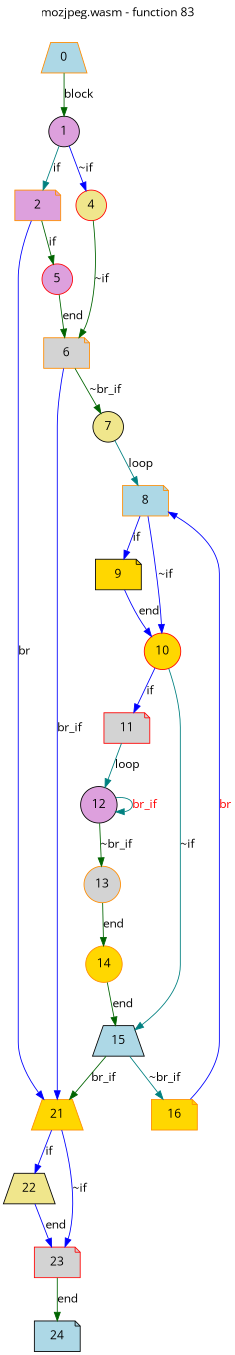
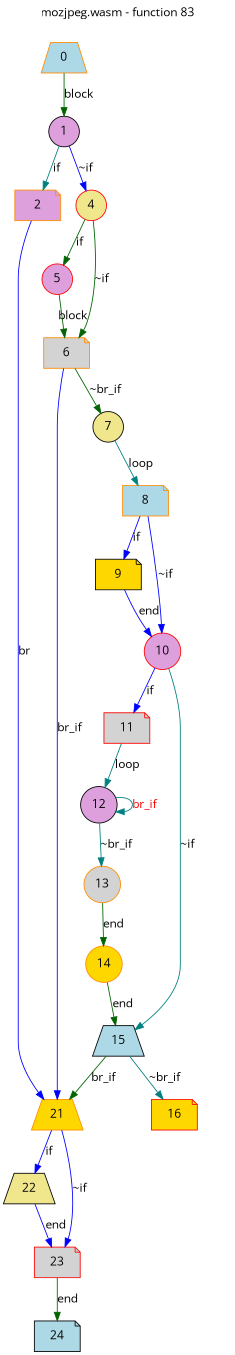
  digraph {
    fontname="Open Sans"
    label="mozjpeg.wasm - function 83"
    labelfontcolor=black
    labelfontname=Helvetica
    labelfontsize=16
    labelloc=t
    node [color=darkorange fillcolor=gold fontname="Open Sans" shape=circle style=filled]
    edge [color=blue fontname="Open Sans"]
    0 [fillcolor=lightblue shape=trapezium]
    1 [color=black fillcolor=plum]
    2 [fillcolor=plum shape=note]
    4 [color=red fillcolor=khaki]
    24 [color=black fillcolor=lightblue shape=note]
    21 [shape=trapezium]
    5 [color=red fillcolor=plum]
    6 [fillcolor=lightgrey shape=note]
    22 [color=black fillcolor=khaki shape=trapezium]
    23 [color=red fillcolor=lightgrey shape=note]
    7 [color=black fillcolor=khaki]
    8 [fillcolor=lightblue shape=note]
    9 [color=black shape=note]
-   10 [color=red]
+   10 [color=red fillcolor=plum]
    11 [color=red fillcolor=lightgrey shape=note]
    15 [color=black fillcolor=lightblue shape=trapezium]
    12 [color=black fillcolor=plum]
-   16 [shape=note]
+   16 [color=red shape=note]
    13 [fillcolor=lightgrey]
    14
    0 -> 1 [color=darkgreen label=block]
    1 -> 2 [color=teal label=if]
    1 -> 4 [label="~if"]
    2 -> 21 [label=br]
-   2 -> 5 [color=darkgreen label=if]
+   4 -> 5 [color=darkgreen label=if]
    4 -> 6 [color=darkgreen label="~if"]
    21 -> 22 [label=if]
    21 -> 23 [label="~if"]
-   5 -> 6 [color=darkgreen label=end]
+   5 -> 6 [color=darkgreen label=block]
    6 -> 21 [label=br_if]
    6 -> 7 [color=darkgreen label="~br_if"]
    22 -> 23 [label=end]
    23 -> 24 [color=darkgreen label=end]
    7 -> 8 [color=teal label=loop]
    8 -> 9 [label=if]
    8 -> 10 [label="~if"]
    9 -> 10 [label=end]
    10 -> 11 [label=if]
    10 -> 15 [color=teal label="~if"]
    11 -> 12 [color=teal label=loop]
    15 -> 21 [color=darkgreen label=br_if]
    15 -> 16 [color=teal label="~br_if"]
    12 -> 12 [color=teal fontcolor=red label=br_if]
-   12 -> 13 [color=darkgreen label="~br_if"]
-   16 -> 8 [fontcolor=red label=br]
+   12 -> 13 [color=teal label="~br_if"]
    13 -> 14 [color=darkgreen label=end]
    14 -> 15 [color=darkgreen label=end]
  }
